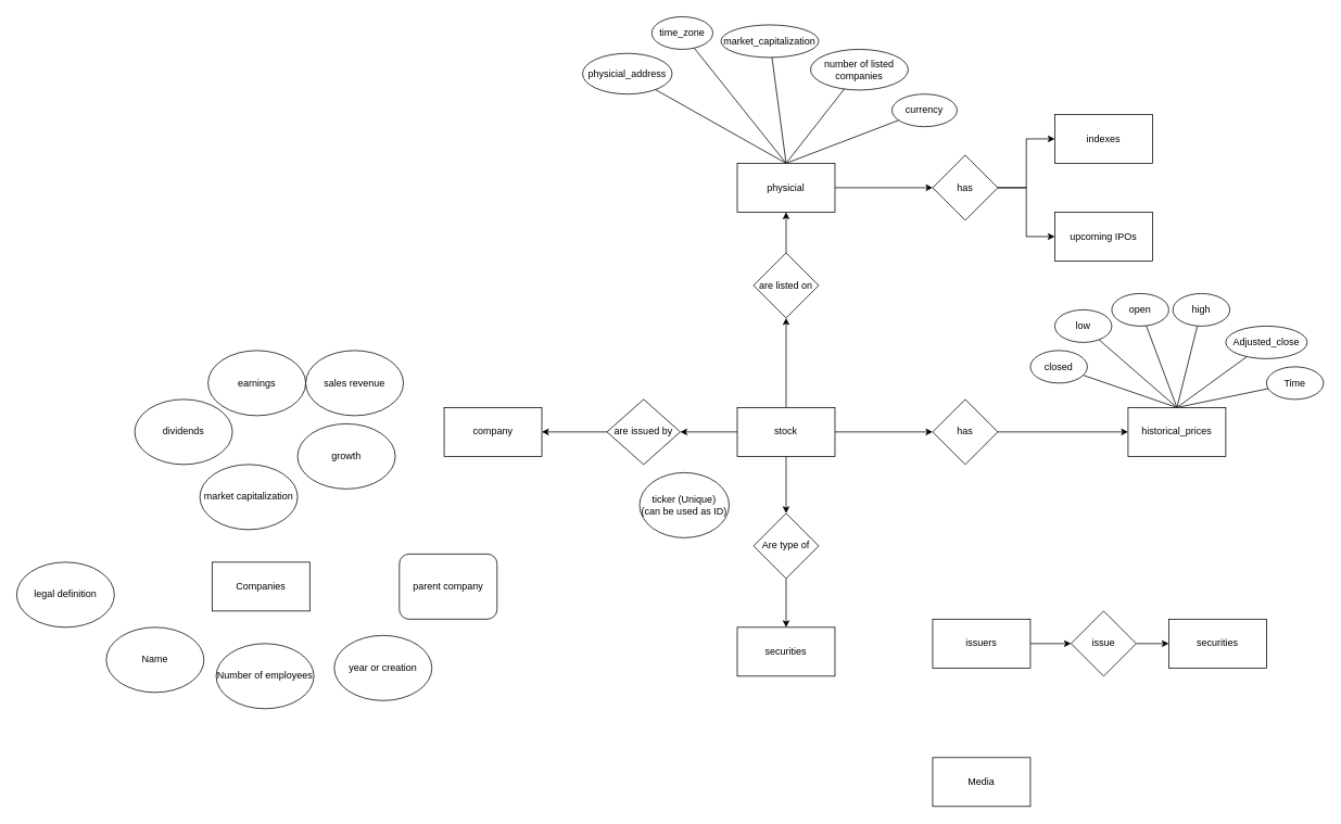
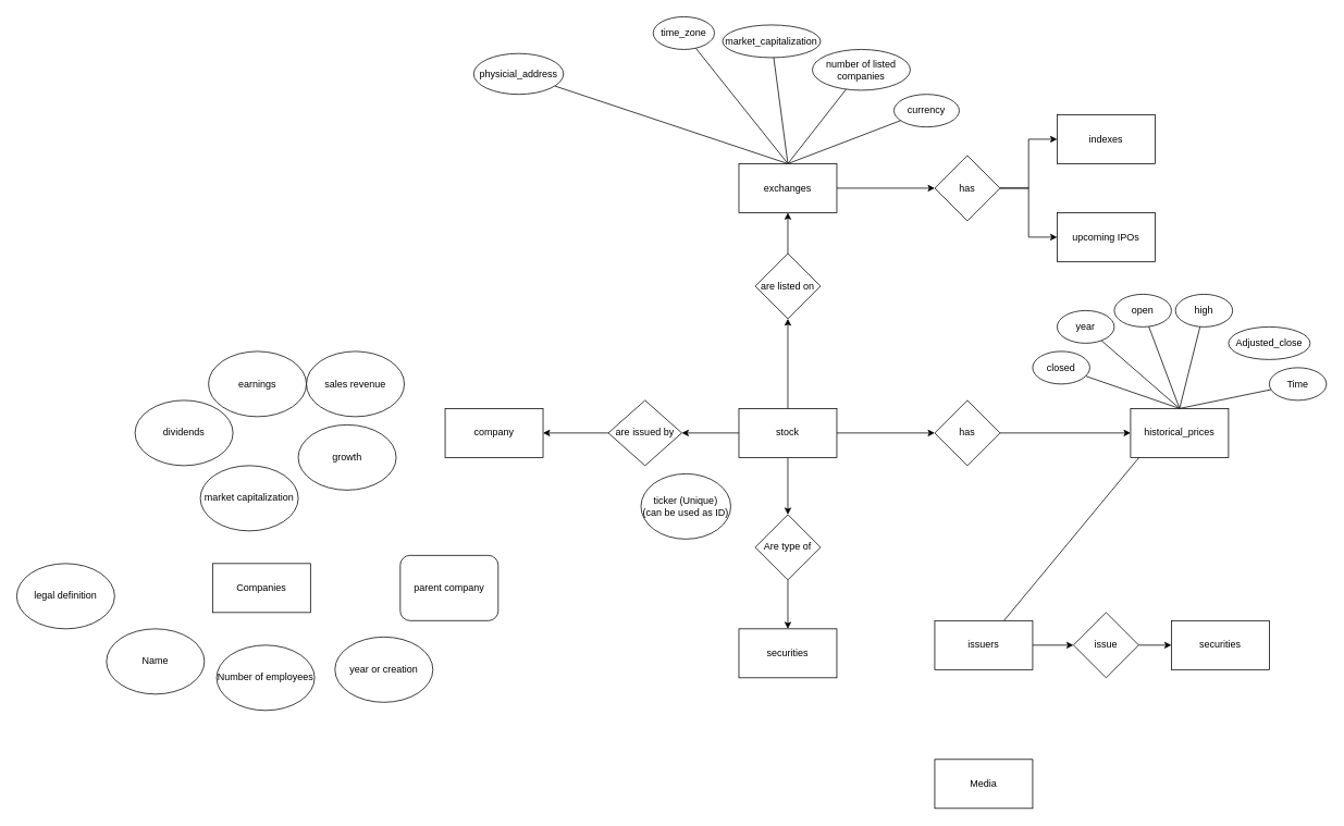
  <mxCell id="0" />
  <mxCell id="1" parent="0" />
  <mxCell id="2" style="edgeStyle=orthogonalEdgeStyle;rounded=0;orthogonalLoop=1;jettySize=auto;html=1;exitX=1;exitY=0.5;exitDx=0;exitDy=0;entryX=0;entryY=0.5;entryDx=0;entryDy=0;endArrow=classic;endFill=1;" parent="1" source="6" target="28" edge="1"><mxGeometry relative="1" as="geometry" /></mxCell>
  <mxCell id="3" style="edgeStyle=orthogonalEdgeStyle;rounded=0;orthogonalLoop=1;jettySize=auto;html=1;exitX=0.5;exitY=0;exitDx=0;exitDy=0;entryX=0.5;entryY=1;entryDx=0;entryDy=0;startArrow=none;startFill=0;endArrow=classic;endFill=1;" parent="1" source="6" target="42" edge="1"><mxGeometry relative="1" as="geometry" /></mxCell>
  <mxCell id="4" style="edgeStyle=orthogonalEdgeStyle;rounded=0;orthogonalLoop=1;jettySize=auto;html=1;exitX=0;exitY=0.5;exitDx=0;exitDy=0;entryX=1;entryY=0.5;entryDx=0;entryDy=0;startArrow=none;startFill=0;endArrow=classic;endFill=1;" parent="1" source="6" target="55" edge="1"><mxGeometry relative="1" as="geometry" /></mxCell>
  <mxCell id="5" style="edgeStyle=orthogonalEdgeStyle;rounded=0;orthogonalLoop=1;jettySize=auto;html=1;exitX=0.5;exitY=1;exitDx=0;exitDy=0;entryX=0.5;entryY=0;entryDx=0;entryDy=0;startArrow=none;startFill=0;endArrow=classic;endFill=1;" parent="1" source="6" target="63" edge="1"><mxGeometry relative="1" as="geometry" /></mxCell>
  <mxCell id="6" value="stock" style="rounded=0;whiteSpace=wrap;html=1;" parent="1" vertex="1"><mxGeometry x="905" y="500" width="120" height="60" as="geometry" /></mxCell>
  <mxCell id="7" value="ticker (Unique)&lt;br&gt;(can be used as ID)" style="ellipse;whiteSpace=wrap;html=1;" parent="1" vertex="1"><mxGeometry x="785" y="580" width="110" height="80" as="geometry" /></mxCell>
  <mxCell id="8" value="Companies" style="rounded=0;whiteSpace=wrap;html=1;" parent="1" vertex="1"><mxGeometry x="260" y="690" width="120" height="60" as="geometry" /></mxCell>
  <mxCell id="9" value="Name" style="ellipse;whiteSpace=wrap;html=1;" parent="1" vertex="1"><mxGeometry x="130" y="770" width="120" height="80" as="geometry" /></mxCell>
  <mxCell id="10" value="Number of employees" style="ellipse;whiteSpace=wrap;html=1;" parent="1" vertex="1"><mxGeometry x="265" y="790" width="120" height="80" as="geometry" /></mxCell>
  <mxCell id="11" value="year or creation" style="ellipse;whiteSpace=wrap;html=1;" parent="1" vertex="1"><mxGeometry x="410" y="780" width="120" height="80" as="geometry" /></mxCell>
  <mxCell id="12" value="parent company" style="whiteSpace=wrap;html=1;rounded=1;" parent="1" vertex="1"><mxGeometry x="490" y="680" width="120" height="80" as="geometry" /></mxCell>
  <mxCell id="13" value="legal definition" style="ellipse;whiteSpace=wrap;html=1;" parent="1" vertex="1"><mxGeometry x="20" y="690" width="120" height="80" as="geometry" /></mxCell>
  <mxCell id="14" value="dividends" style="ellipse;whiteSpace=wrap;html=1;" parent="1" vertex="1"><mxGeometry x="165" y="490" width="120" height="80" as="geometry" /></mxCell>
  <mxCell id="15" value="sales revenue" style="ellipse;whiteSpace=wrap;html=1;" parent="1" vertex="1"><mxGeometry x="375" y="430" width="120" height="80" as="geometry" /></mxCell>
  <mxCell id="16" value="growth" style="ellipse;whiteSpace=wrap;html=1;" parent="1" vertex="1"><mxGeometry x="365" y="520" width="120" height="80" as="geometry" /></mxCell>
  <mxCell id="17" value="earnings" style="ellipse;whiteSpace=wrap;html=1;" parent="1" vertex="1"><mxGeometry x="255" y="430" width="120" height="80" as="geometry" /></mxCell>
  <mxCell id="18" value="market capitalization" style="ellipse;whiteSpace=wrap;html=1;" parent="1" vertex="1"><mxGeometry x="245" y="570" width="120" height="80" as="geometry" /></mxCell>
  <mxCell id="19" value="Media" style="rounded=0;whiteSpace=wrap;html=1;" parent="1" vertex="1"><mxGeometry x="1145" y="930" width="120" height="60" as="geometry" /></mxCell>
  <mxCell id="20" style="edgeStyle=none;rounded=0;orthogonalLoop=1;jettySize=auto;html=1;exitX=0.5;exitY=0;exitDx=0;exitDy=0;endArrow=none;endFill=0;" parent="1" source="26" target="32" edge="1"><mxGeometry relative="1" as="geometry" /></mxCell>
  <mxCell id="21" style="edgeStyle=none;rounded=0;orthogonalLoop=1;jettySize=auto;html=1;exitX=0.5;exitY=0;exitDx=0;exitDy=0;endArrow=none;endFill=0;" parent="1" source="26" target="33" edge="1"><mxGeometry relative="1" as="geometry" /></mxCell>
  <mxCell id="22" style="edgeStyle=none;rounded=0;orthogonalLoop=1;jettySize=auto;html=1;exitX=0.5;exitY=0;exitDx=0;exitDy=0;endArrow=none;endFill=0;" parent="1" source="26" target="30" edge="1"><mxGeometry relative="1" as="geometry" /></mxCell>
  <mxCell id="23" style="edgeStyle=none;rounded=0;orthogonalLoop=1;jettySize=auto;html=1;exitX=0.5;exitY=0;exitDx=0;exitDy=0;endArrow=none;endFill=0;" parent="1" source="26" target="29" edge="1"><mxGeometry relative="1" as="geometry" /></mxCell>
- <mxCell id="24" style="edgeStyle=none;rounded=0;orthogonalLoop=1;jettySize=auto;html=1;exitX=0.5;exitY=0;exitDx=0;exitDy=0;endArrow=none;endFill=0;" parent="1" source="26" target="31" edge="1"><mxGeometry relative="1" as="geometry" /></mxCell>
+ <mxCell id="24" style="edgeStyle=none;rounded=0;orthogonalLoop=1;jettySize=auto;html=1;exitX=0.5;exitY=0;exitDx=0;exitDy=0;endArrow=none;endFill=0;" parent="1" source="26" target="58" edge="1"><mxGeometry relative="1" as="geometry" /></mxCell>
  <mxCell id="25" style="rounded=0;orthogonalLoop=1;jettySize=auto;html=1;exitX=0.5;exitY=0;exitDx=0;exitDy=0;startArrow=none;startFill=0;endArrow=none;endFill=0;" edge="1" parent="1" source="26" target="64"><mxGeometry relative="1" as="geometry" /></mxCell>
  <mxCell id="26" value="historical_prices" style="rounded=0;whiteSpace=wrap;html=1;" parent="1" vertex="1"><mxGeometry x="1385" y="500" width="120" height="60" as="geometry" /></mxCell>
  <mxCell id="27" style="edgeStyle=orthogonalEdgeStyle;rounded=0;orthogonalLoop=1;jettySize=auto;html=1;exitX=1;exitY=0.5;exitDx=0;exitDy=0;entryX=0;entryY=0.5;entryDx=0;entryDy=0;endArrow=classic;endFill=1;" parent="1" source="28" target="26" edge="1"><mxGeometry relative="1" as="geometry" /></mxCell>
  <mxCell id="28" value="has" style="rhombus;whiteSpace=wrap;html=1;" parent="1" vertex="1"><mxGeometry x="1145" y="490" width="80" height="80" as="geometry" /></mxCell>
  <mxCell id="29" value="high" style="ellipse;whiteSpace=wrap;html=1;" parent="1" vertex="1"><mxGeometry x="1440" y="360" width="70" height="40" as="geometry" /></mxCell>
  <mxCell id="30" value="open" style="ellipse;whiteSpace=wrap;html=1;" parent="1" vertex="1"><mxGeometry x="1365" y="360" width="70" height="40" as="geometry" /></mxCell>
  <mxCell id="31" value="Adjusted_close" style="ellipse;whiteSpace=wrap;html=1;" parent="1" vertex="1"><mxGeometry x="1505" y="400" width="100" height="40" as="geometry" /></mxCell>
- <mxCell id="32" value="low" style="ellipse;whiteSpace=wrap;html=1;" parent="1" vertex="1"><mxGeometry x="1295" y="380" width="70" height="40" as="geometry" /></mxCell>
+ <mxCell id="32" value="year" style="ellipse;whiteSpace=wrap;html=1;" parent="1" vertex="1"><mxGeometry x="1295" y="380" width="70" height="40" as="geometry" /></mxCell>
  <mxCell id="33" value="closed" style="ellipse;whiteSpace=wrap;html=1;" parent="1" vertex="1"><mxGeometry x="1265" y="430" width="70" height="40" as="geometry" /></mxCell>
  <mxCell id="34" style="rounded=0;orthogonalLoop=1;jettySize=auto;html=1;exitX=0.5;exitY=0;exitDx=0;exitDy=0;startArrow=none;startFill=0;endArrow=none;endFill=0;" parent="1" source="40" target="43" edge="1"><mxGeometry relative="1" as="geometry" /></mxCell>
  <mxCell id="35" style="edgeStyle=none;rounded=0;orthogonalLoop=1;jettySize=auto;html=1;exitX=0.5;exitY=0;exitDx=0;exitDy=0;startArrow=none;startFill=0;endArrow=none;endFill=0;" parent="1" source="40" target="45" edge="1"><mxGeometry relative="1" as="geometry" /></mxCell>
  <mxCell id="36" style="edgeStyle=none;rounded=0;orthogonalLoop=1;jettySize=auto;html=1;exitX=0.5;exitY=0;exitDx=0;exitDy=0;startArrow=none;startFill=0;endArrow=none;endFill=0;" parent="1" source="40" target="46" edge="1"><mxGeometry relative="1" as="geometry" /></mxCell>
  <mxCell id="37" style="edgeStyle=none;rounded=0;orthogonalLoop=1;jettySize=auto;html=1;exitX=0.5;exitY=0;exitDx=0;exitDy=0;startArrow=none;startFill=0;endArrow=none;endFill=0;" parent="1" source="40" target="44" edge="1"><mxGeometry relative="1" as="geometry" /></mxCell>
  <mxCell id="38" style="edgeStyle=none;rounded=0;orthogonalLoop=1;jettySize=auto;html=1;exitX=0.5;exitY=0;exitDx=0;exitDy=0;startArrow=none;startFill=0;endArrow=none;endFill=0;" parent="1" source="40" target="47" edge="1"><mxGeometry relative="1" as="geometry" /></mxCell>
  <mxCell id="39" style="edgeStyle=orthogonalEdgeStyle;rounded=0;orthogonalLoop=1;jettySize=auto;html=1;exitX=1;exitY=0.5;exitDx=0;exitDy=0;entryX=0;entryY=0.5;entryDx=0;entryDy=0;startArrow=none;startFill=0;endArrow=classic;endFill=1;" parent="1" source="40" target="51" edge="1"><mxGeometry relative="1" as="geometry" /></mxCell>
- <mxCell id="40" value="physicial" style="rounded=0;whiteSpace=wrap;html=1;" parent="1" vertex="1"><mxGeometry x="905" y="200" width="120" height="60" as="geometry" /></mxCell>
+ <mxCell id="40" value="exchanges" style="rounded=0;whiteSpace=wrap;html=1;" parent="1" vertex="1"><mxGeometry x="905" y="200" width="120" height="60" as="geometry" /></mxCell>
  <mxCell id="41" style="edgeStyle=orthogonalEdgeStyle;rounded=0;orthogonalLoop=1;jettySize=auto;html=1;exitX=0.5;exitY=0;exitDx=0;exitDy=0;entryX=0.5;entryY=1;entryDx=0;entryDy=0;startArrow=none;startFill=0;endArrow=classic;endFill=1;" parent="1" source="42" target="40" edge="1"><mxGeometry relative="1" as="geometry" /></mxCell>
  <mxCell id="42" value="are listed on" style="rhombus;whiteSpace=wrap;html=1;" parent="1" vertex="1"><mxGeometry x="925" y="310" width="80" height="80" as="geometry" /></mxCell>
  <mxCell id="43" value="time_zone" style="ellipse;whiteSpace=wrap;html=1;" parent="1" vertex="1"><mxGeometry x="800" y="20" width="75" height="40" as="geometry" /></mxCell>
  <mxCell id="44" value="currency" style="ellipse;whiteSpace=wrap;html=1;" parent="1" vertex="1"><mxGeometry x="1095" y="115" width="80" height="40" as="geometry" /></mxCell>
  <mxCell id="45" value="market_capitalization" style="ellipse;whiteSpace=wrap;html=1;" parent="1" vertex="1"><mxGeometry x="885" y="30" width="120" height="40" as="geometry" /></mxCell>
  <mxCell id="46" value="number of listed companies" style="ellipse;whiteSpace=wrap;html=1;" parent="1" vertex="1"><mxGeometry x="995" y="60" width="120" height="50" as="geometry" /></mxCell>
- <mxCell id="47" value="physicial_address" style="ellipse;whiteSpace=wrap;html=1;" parent="1" vertex="1"><mxGeometry x="715" y="65" width="110" height="50" as="geometry" /></mxCell>
+ <mxCell id="47" value="physicial_address" style="ellipse;whiteSpace=wrap;html=1;" parent="1" vertex="1"><mxGeometry x="580" y="65" width="110" height="50" as="geometry" /></mxCell>
  <mxCell id="48" value="indexes" style="rounded=0;whiteSpace=wrap;html=1;" parent="1" vertex="1"><mxGeometry x="1295" y="140" width="120" height="60" as="geometry" /></mxCell>
  <mxCell id="49" style="edgeStyle=orthogonalEdgeStyle;rounded=0;orthogonalLoop=1;jettySize=auto;html=1;exitX=1;exitY=0.5;exitDx=0;exitDy=0;entryX=0;entryY=0.5;entryDx=0;entryDy=0;startArrow=none;startFill=0;endArrow=classic;endFill=1;" parent="1" source="51" target="48" edge="1"><mxGeometry relative="1" as="geometry" /></mxCell>
  <mxCell id="50" style="edgeStyle=orthogonalEdgeStyle;rounded=0;orthogonalLoop=1;jettySize=auto;html=1;exitX=1;exitY=0.5;exitDx=0;exitDy=0;entryX=0;entryY=0.5;entryDx=0;entryDy=0;startArrow=none;startFill=0;endArrow=classic;endFill=1;" parent="1" source="51" target="52" edge="1"><mxGeometry relative="1" as="geometry" /></mxCell>
  <mxCell id="51" value="has" style="rhombus;whiteSpace=wrap;html=1;" parent="1" vertex="1"><mxGeometry x="1145" y="190" width="80" height="80" as="geometry" /></mxCell>
  <mxCell id="52" value="upcoming IPOs" style="rounded=0;whiteSpace=wrap;html=1;" parent="1" vertex="1"><mxGeometry x="1295" y="260" width="120" height="60" as="geometry" /></mxCell>
  <mxCell id="53" value="company" style="rounded=0;whiteSpace=wrap;html=1;" parent="1" vertex="1"><mxGeometry x="545" y="500" width="120" height="60" as="geometry" /></mxCell>
  <mxCell id="54" style="edgeStyle=orthogonalEdgeStyle;rounded=0;orthogonalLoop=1;jettySize=auto;html=1;exitX=0;exitY=0.5;exitDx=0;exitDy=0;entryX=1;entryY=0.5;entryDx=0;entryDy=0;startArrow=none;startFill=0;endArrow=classic;endFill=1;" parent="1" source="55" target="53" edge="1"><mxGeometry relative="1" as="geometry" /></mxCell>
  <mxCell id="55" value="are issued by" style="rhombus;whiteSpace=wrap;html=1;" parent="1" vertex="1"><mxGeometry x="745" y="490" width="90" height="80" as="geometry" /></mxCell>
  <mxCell id="56" value="securities" style="rounded=0;whiteSpace=wrap;html=1;" parent="1" vertex="1"><mxGeometry x="1435" y="760" width="120" height="60" as="geometry" /></mxCell>
  <mxCell id="57" style="edgeStyle=orthogonalEdgeStyle;rounded=0;orthogonalLoop=1;jettySize=auto;html=1;exitX=1;exitY=0.5;exitDx=0;exitDy=0;entryX=0;entryY=0.5;entryDx=0;entryDy=0;startArrow=none;startFill=0;endArrow=classic;endFill=1;" parent="1" source="58" target="60" edge="1"><mxGeometry relative="1" as="geometry" /></mxCell>
  <mxCell id="58" value="issuers" style="rounded=0;whiteSpace=wrap;html=1;" parent="1" vertex="1"><mxGeometry x="1145" y="760" width="120" height="60" as="geometry" /></mxCell>
  <mxCell id="59" style="edgeStyle=orthogonalEdgeStyle;rounded=0;orthogonalLoop=1;jettySize=auto;html=1;exitX=1;exitY=0.5;exitDx=0;exitDy=0;entryX=0;entryY=0.5;entryDx=0;entryDy=0;startArrow=none;startFill=0;endArrow=classic;endFill=1;" parent="1" source="60" target="56" edge="1"><mxGeometry relative="1" as="geometry" /></mxCell>
  <mxCell id="60" value="issue" style="rhombus;whiteSpace=wrap;html=1;" parent="1" vertex="1"><mxGeometry x="1315" y="750" width="80" height="80" as="geometry" /></mxCell>
  <mxCell id="61" value="securities" style="rounded=0;whiteSpace=wrap;html=1;" parent="1" vertex="1"><mxGeometry x="905" y="770" width="120" height="60" as="geometry" /></mxCell>
  <mxCell id="62" style="edgeStyle=orthogonalEdgeStyle;rounded=0;orthogonalLoop=1;jettySize=auto;html=1;exitX=0.5;exitY=1;exitDx=0;exitDy=0;entryX=0.5;entryY=0;entryDx=0;entryDy=0;startArrow=none;startFill=0;endArrow=classic;endFill=1;" parent="1" source="63" target="61" edge="1"><mxGeometry relative="1" as="geometry" /></mxCell>
  <mxCell id="63" value="Are type of" style="rhombus;whiteSpace=wrap;html=1;" parent="1" vertex="1"><mxGeometry x="925" y="630" width="80" height="80" as="geometry" /></mxCell>
  <mxCell id="64" value="Time" style="ellipse;whiteSpace=wrap;html=1;" vertex="1" parent="1"><mxGeometry x="1555" y="450" width="70" height="40" as="geometry" /></mxCell>
